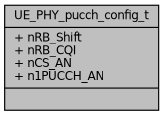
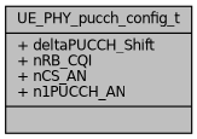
  digraph {
-   n1 [color=black fillcolor=grey75 fontcolor=black fontname=Helvetica fontsize=10 height=0.2 label="{UE_PHY_pucch_config_t\n|+ nRB_Shift\l+ nRB_CQI\l+ nCS_AN\l+ n1PUCCH_AN\l|}" shape=record style=filled width=0.4]
+   n1 [color=black fillcolor=grey75 fontcolor=black fontname=Helvetica fontsize=10 height=0.2 label="{UE_PHY_pucch_config_t\n|+ deltaPUCCH_Shift\l+ nRB_CQI\l+ nCS_AN\l+ n1PUCCH_AN\l|}" shape=record style=filled width=0.4]
  }
